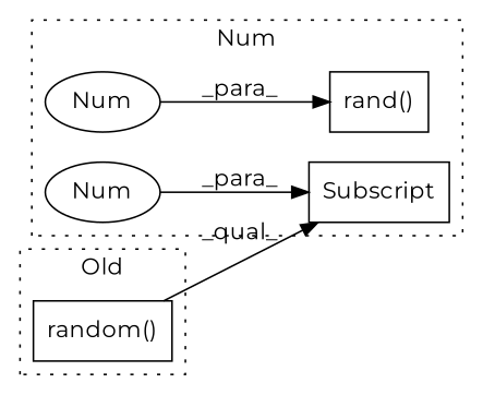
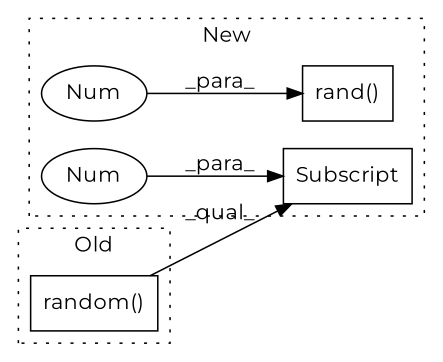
  digraph {
    fontname=Montserrat
    rankdir=LR
    node [a=76 fontname=Montserrat l=1 shape=box]
    edge [fontname=Montserrat]
    n1 [a=63 l="16,0" label=Subscript s="1859,0"]
    n2 [label=Num s=1873 shape=ellipse]
    n3 [a=75 l="11,1" label="rand()" s="1859,1871"]
    n4 [label=Num s=1870 shape=ellipse]
    n5 [a=75 l=15 label="random()" s=1764]
    subgraph cluster_1 {
-     label=Num
+     label=New
      style=dotted
      n1
      n2
      n3
      n4
    }
    subgraph cluster_2 {
      label=Old
      style=dotted
      n5
    }
    n2 -> n1 [label=_para_]
    n4 -> n3 [label=_para_]
    n5 -> n1 [label=_qual_]
  }
